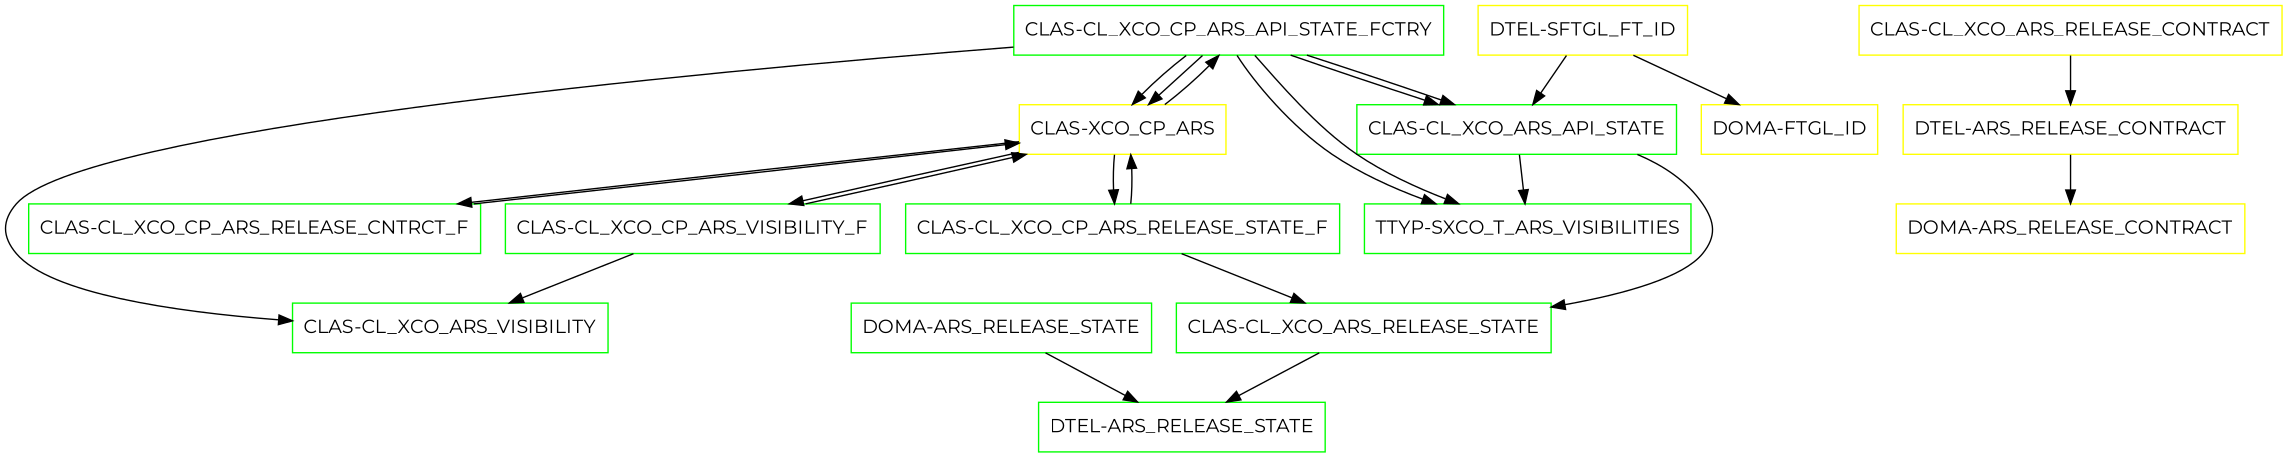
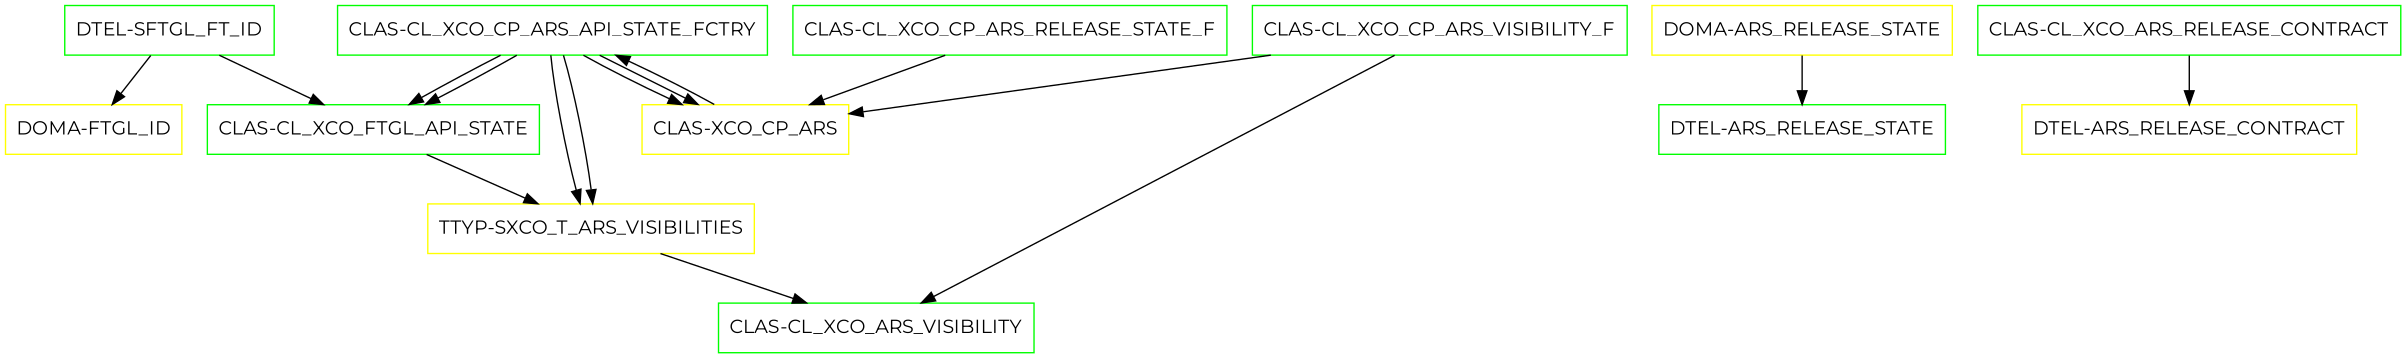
  digraph {
    fontname=Montserrat
    node [color=green fontname=Montserrat shape=box]
    edge [fontname=Montserrat]
    "CLAS-CL_XCO_CP_ARS_API_STATE_FCTRY"
-   "CLAS-CL_XCO_ARS_API_STATE"
-   "TTYP-SXCO_T_ARS_VISIBILITIES"
+   "CLAS-CL_XCO_ARS_API_STATE" [label="CLAS-CL_XCO_FTGL_API_STATE"]
+   "TTYP-SXCO_T_ARS_VISIBILITIES" [color=yellow]
    "CLAS-XCO_CP_ARS" [color=yellow]
-   "CLAS-CL_XCO_ARS_RELEASE_STATE"
    "CLAS-CL_XCO_ARS_VISIBILITY"
    "CLAS-CL_XCO_CP_ARS_VISIBILITY_F"
    "CLAS-CL_XCO_CP_ARS_RELEASE_STATE_F"
-   "CLAS-CL_XCO_CP_ARS_RELEASE_CNTRCT_F"
    "DTEL-ARS_RELEASE_STATE"
-   "DTEL-SFTGL_FT_ID" [color=yellow]
+   "DTEL-SFTGL_FT_ID"
    "DOMA-FTGL_ID" [color=yellow]
-   "DOMA-ARS_RELEASE_STATE"
+   "DOMA-ARS_RELEASE_STATE" [color=yellow]
    "DTEL-ARS_RELEASE_CONTRACT" [color=yellow]
-   "CLAS-CL_XCO_ARS_RELEASE_CONTRACT" [color=yellow]
-   "DOMA-ARS_RELEASE_CONTRACT" [color=yellow]
+   "CLAS-CL_XCO_ARS_RELEASE_CONTRACT"
    "CLAS-CL_XCO_CP_ARS_API_STATE_FCTRY" -> "CLAS-CL_XCO_ARS_API_STATE"
    "CLAS-CL_XCO_CP_ARS_API_STATE_FCTRY" -> "CLAS-CL_XCO_ARS_API_STATE"
    "CLAS-CL_XCO_CP_ARS_API_STATE_FCTRY" -> "TTYP-SXCO_T_ARS_VISIBILITIES"
    "CLAS-CL_XCO_CP_ARS_API_STATE_FCTRY" -> "TTYP-SXCO_T_ARS_VISIBILITIES"
    "CLAS-CL_XCO_CP_ARS_API_STATE_FCTRY" -> "CLAS-XCO_CP_ARS"
    "CLAS-CL_XCO_CP_ARS_API_STATE_FCTRY" -> "CLAS-XCO_CP_ARS"
    "CLAS-CL_XCO_ARS_API_STATE" -> "TTYP-SXCO_T_ARS_VISIBILITIES"
-   "CLAS-CL_XCO_ARS_API_STATE" -> "CLAS-CL_XCO_ARS_RELEASE_STATE"
-   "CLAS-CL_XCO_CP_ARS_API_STATE_FCTRY" -> "CLAS-CL_XCO_ARS_VISIBILITY"
+   "TTYP-SXCO_T_ARS_VISIBILITIES" -> "CLAS-CL_XCO_ARS_VISIBILITY"
    "CLAS-XCO_CP_ARS" -> "CLAS-CL_XCO_CP_ARS_API_STATE_FCTRY"
-   "CLAS-XCO_CP_ARS" -> "CLAS-CL_XCO_CP_ARS_VISIBILITY_F"
-   "CLAS-XCO_CP_ARS" -> "CLAS-CL_XCO_CP_ARS_RELEASE_STATE_F"
-   "CLAS-XCO_CP_ARS" -> "CLAS-CL_XCO_CP_ARS_RELEASE_CNTRCT_F"
-   "CLAS-CL_XCO_ARS_RELEASE_STATE" -> "DTEL-ARS_RELEASE_STATE"
    "CLAS-CL_XCO_CP_ARS_VISIBILITY_F" -> "CLAS-XCO_CP_ARS"
    "CLAS-CL_XCO_CP_ARS_VISIBILITY_F" -> "CLAS-CL_XCO_ARS_VISIBILITY"
    "CLAS-CL_XCO_CP_ARS_RELEASE_STATE_F" -> "CLAS-XCO_CP_ARS"
-   "CLAS-CL_XCO_CP_ARS_RELEASE_STATE_F" -> "CLAS-CL_XCO_ARS_RELEASE_STATE"
-   "CLAS-CL_XCO_CP_ARS_RELEASE_CNTRCT_F" -> "CLAS-XCO_CP_ARS"
    "DTEL-SFTGL_FT_ID" -> "CLAS-CL_XCO_ARS_API_STATE"
    "DTEL-SFTGL_FT_ID" -> "DOMA-FTGL_ID"
    "DOMA-ARS_RELEASE_STATE" -> "DTEL-ARS_RELEASE_STATE"
-   "DTEL-ARS_RELEASE_CONTRACT" -> "DOMA-ARS_RELEASE_CONTRACT"
    "CLAS-CL_XCO_ARS_RELEASE_CONTRACT" -> "DTEL-ARS_RELEASE_CONTRACT"
  }
